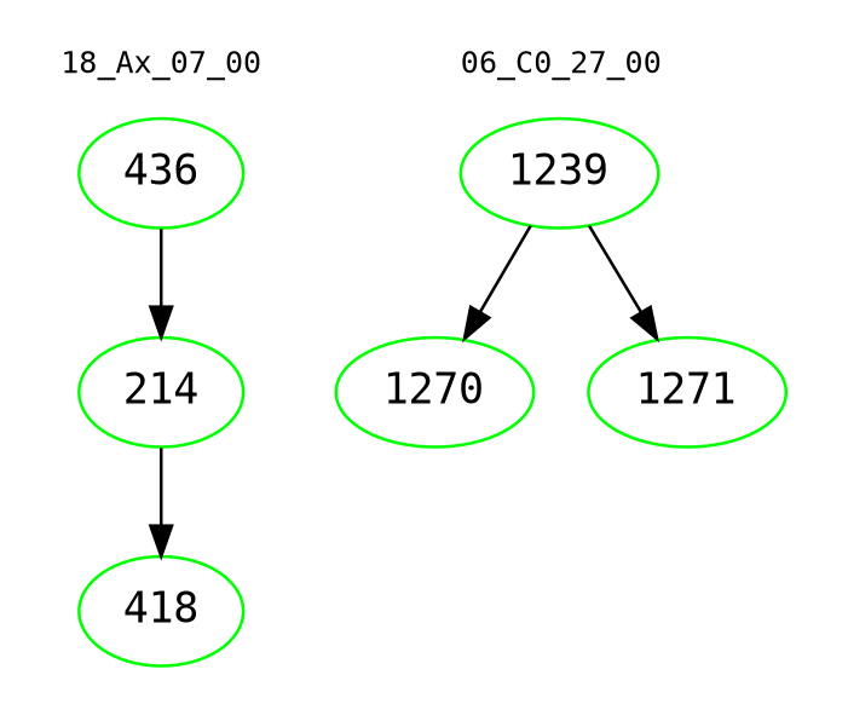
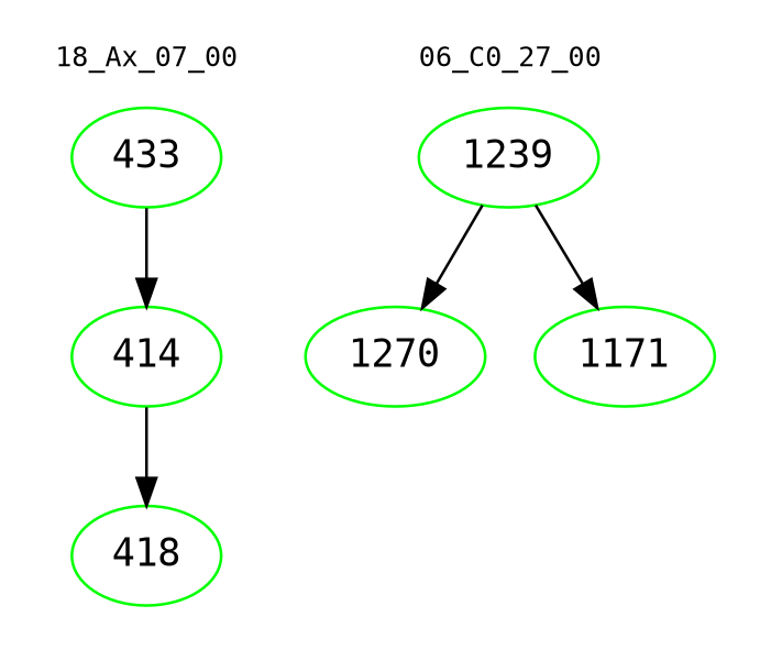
  digraph {
    fontname="DejaVu Sans Mono"
    node [color=green fontname="DejaVu Sans Mono"]
    edge [color=black fontname="DejaVu Sans Mono"]
-   n1 [label=436]
-   n2 [label=214]
+   n1 [label=433]
+   n2 [label=414]
    n3 [label=418]
    n4 [label=1270]
    n5 [label=1239]
-   n6 [label=1271]
+   n6 [label=1171]
    subgraph cluster_1 {
      color=white
      fontsize=10
      label="18_Ax_07_00"
      n1
      n2
      n3
    }
    subgraph cluster_2 {
      color=white
      fontsize=10
      label="06_C0_27_00"
      n4
      n5
      n6
    }
    n1 -> n2
    n2 -> n3
    n5 -> n4
    n5 -> n6
  }
